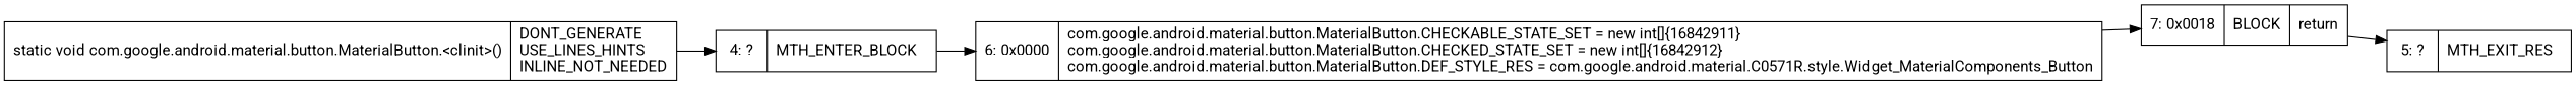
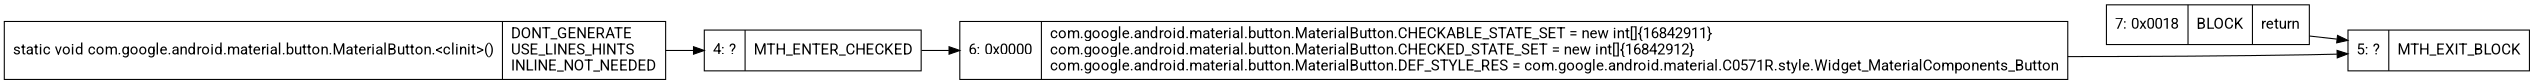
  digraph {
    fontname=Roboto
    rankdir=LR
    node [fontname=Roboto shape=record]
    edge [fontname=Roboto]
-   n1 [label="{4\:\ ?|MTH_ENTER_BLOCK\l}"]
+   n1 [label="{4\:\ ?|MTH_ENTER_CHECKED\l}"]
    n2 [label="{6\:\ 0x0000|com.google.android.material.button.MaterialButton.CHECKABLE_STATE_SET = new int[]\{16842911\}\lcom.google.android.material.button.MaterialButton.CHECKED_STATE_SET = new int[]\{16842912\}\lcom.google.android.material.button.MaterialButton.DEF_STYLE_RES = com.google.android.material.C0571R.style.Widget_MaterialComponents_Button\l}"]
    n3 [label="{7\:\ 0x0018|BLOCK\l|return\l}"]
-   n4 [label="{5\:\ ?|MTH_EXIT_RES\l}"]
+   n4 [label="{5\:\ ?|MTH_EXIT_BLOCK\l}"]
    n5 [label="{static void com.google.android.material.button.MaterialButton.\<clinit\>()  | DONT_GENERATE\lUSE_LINES_HINTS\lINLINE_NOT_NEEDED\l}"]
    n1 -> n2
-   n2 -> n3
+   n2 -> n4
    n3 -> n4
    n5 -> n1
  }
